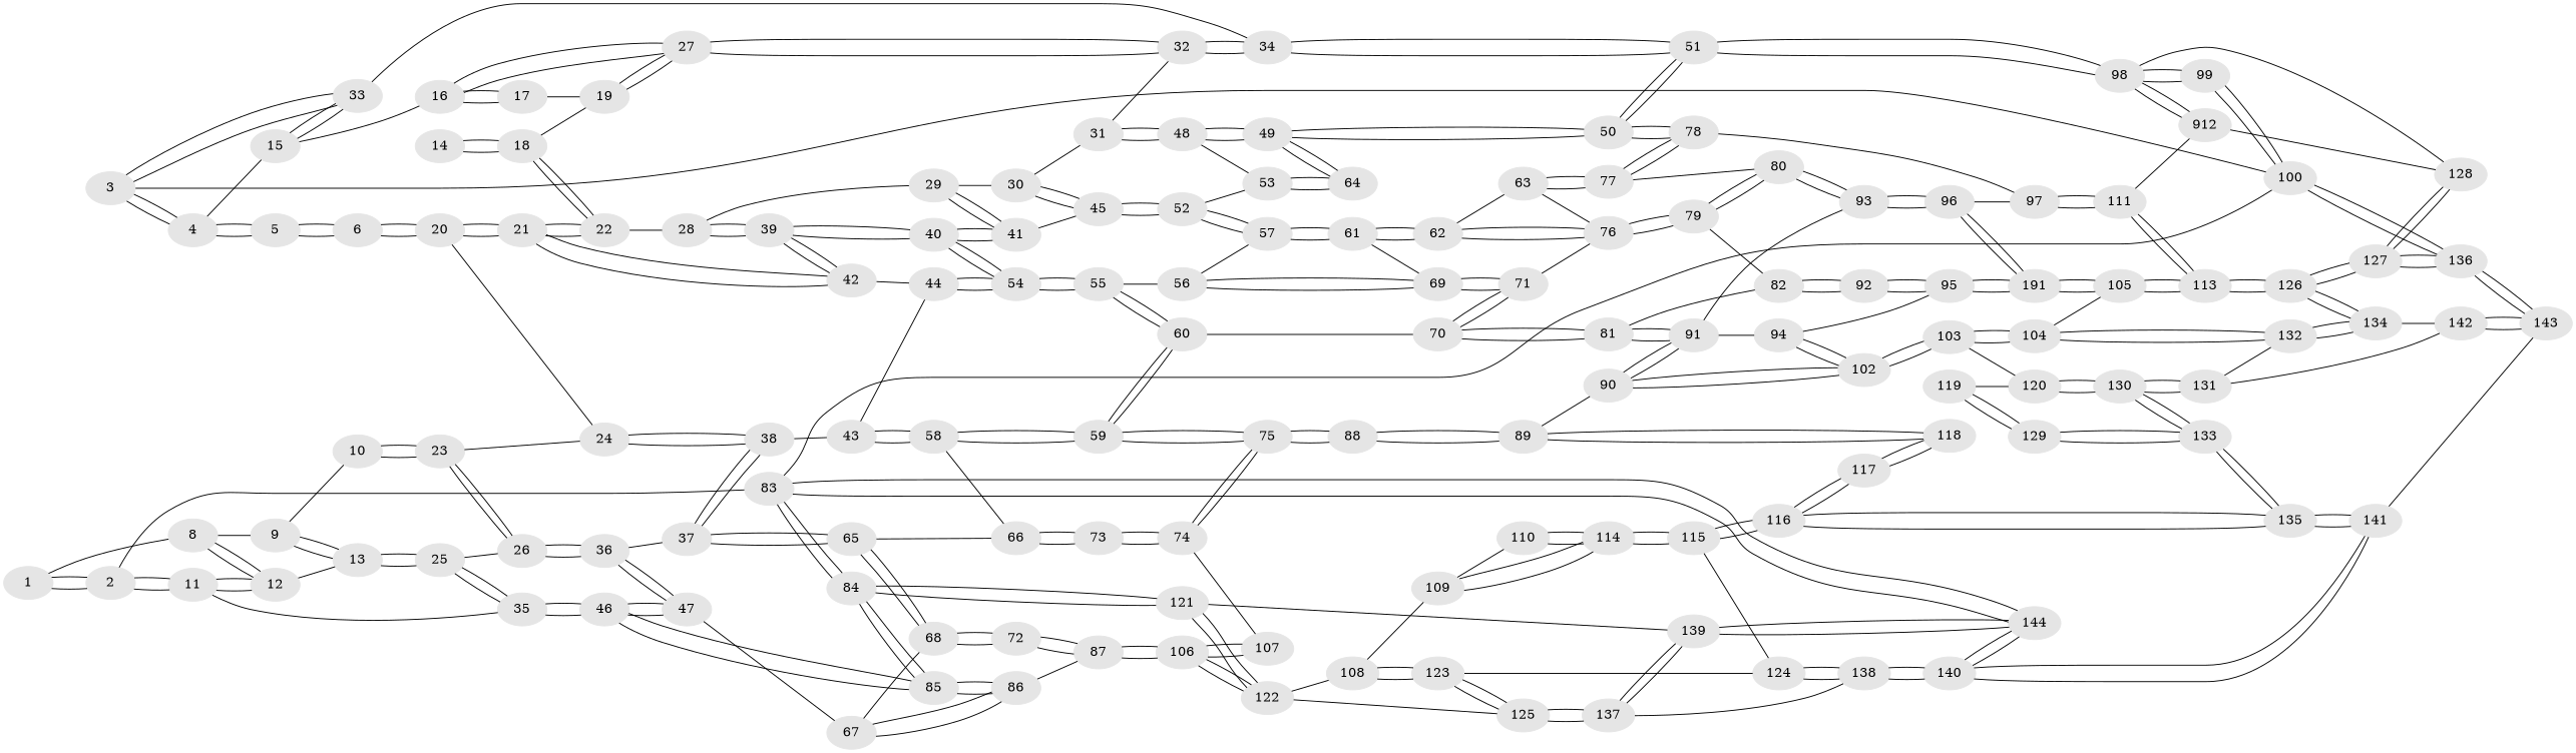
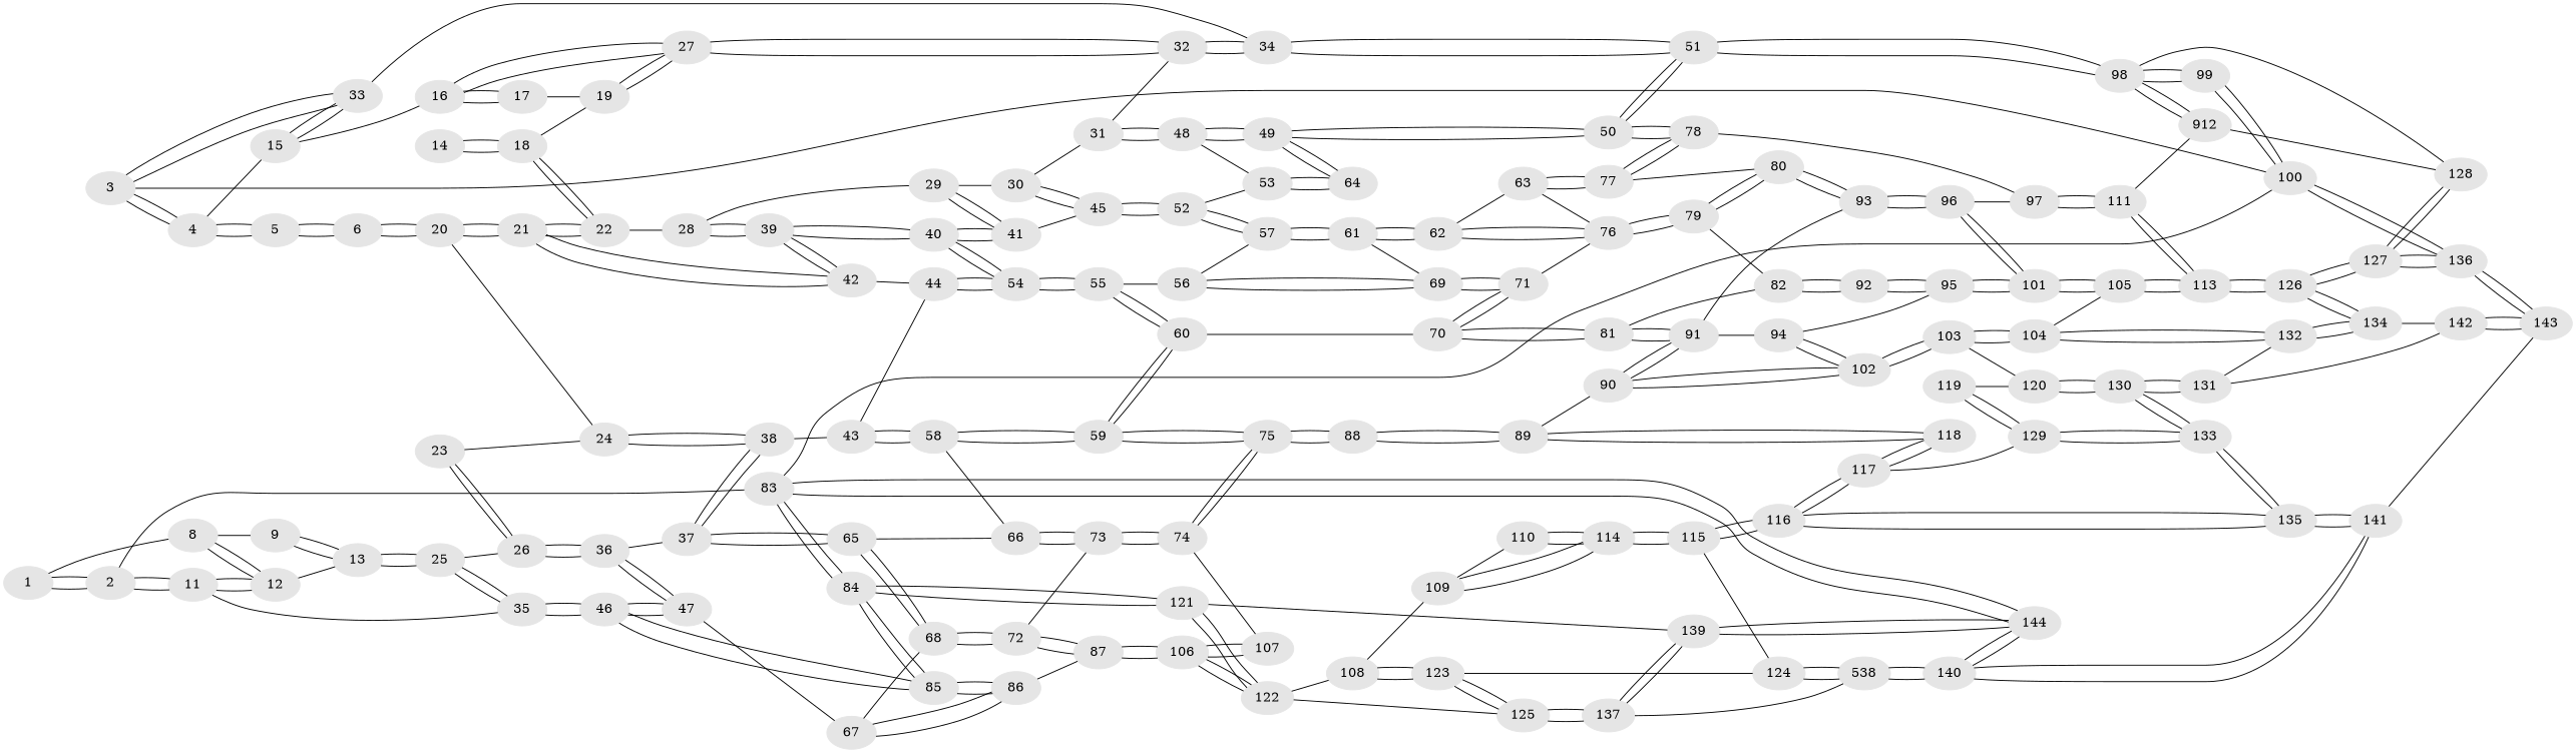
  graph {
    rankdir=LR
    node [color=gray90 style=filled]
    1
    2
    8
    11
    83
    9
    12
    3
    4
    33
    100
    35
    84
    144
    5
    15
    34
    136
    6
    16
    20
    14
    18
    21
    24
-   10
    23
    13
    25
    26
    46
    19
    22
    17
    27
    32
    28
    42
    38
    44
    29
    39
    36
    43
    37
    47
    30
    41
    40
    31
    45
    48
    52
    49
    53
    51
    98
    85
    65
    67
    66
    68
    58
    54
    55
    59
    57
    86
    50
    64
    78
    97
    99
    n74 [label=912]
    128
    61
    56
    60
    69
    70
    71
    62
    75
    73
    88
    81
    63
    76
    77
    79
    80
    72
    74
    87
    82
    91
    106
    107
    89
    93
    111
    92
    96
    94
    95
    121
    122
    139
    90
    118
    110
    114
    102
    103
-   101 [label=191]
+   101
    105
    113
    143
    104
    120
    132
    130
    134
    126
    108
    125
    109
    123
    124
    115
    127
    116
    117
    135
-   138
+   138 [label=538]
    129
    141
    133
    119
    131
    137
    140
    142
    1 -- 2
    1 -- 2
    1 -- 8
    2 -- 11
    2 -- 11
    2 -- 83
    8 -- 9
    8 -- 12
    8 -- 12
    11 -- 12
    11 -- 12
    11 -- 35
    83 -- 100
    83 -- 84
    83 -- 84
    83 -- 144
    83 -- 144
-   9 -- 10
    9 -- 13
    9 -- 13
    12 -- 13
    3 -- 4
    3 -- 4
    3 -- 33
    3 -- 33
    3 -- 100
    4 -- 5
    4 -- 5
    4 -- 15
    33 -- 34
    100 -- 136
    100 -- 136
    35 -- 46
    35 -- 46
    84 -- 85
    84 -- 85
    84 -- 121
    84 -- 121
    5 -- 6
    5 -- 6
    15 -- 33
    15 -- 33
    15 -- 16
    34 -- 51
    34 -- 51
    136 -- 143
    136 -- 143
    6 -- 20
    6 -- 20
    16 -- 17
    16 -- 17
    16 -- 27
    16 -- 27
    20 -- 21
    20 -- 21
    20 -- 24
    14 -- 18
    14 -- 18
    18 -- 19
    18 -- 22
    18 -- 22
    21 -- 22
    21 -- 22
    21 -- 42
    21 -- 42
    24 -- 38
    24 -- 38
-   10 -- 23
-   10 -- 23
    23 -- 24
    23 -- 26
    23 -- 26
    13 -- 25
    13 -- 25
    25 -- 35
    25 -- 35
    25 -- 26
    26 -- 36
    26 -- 36
    46 -- 47
    46 -- 47
    46 -- 85
    46 -- 85
    19 -- 27
    19 -- 27
    22 -- 28
    17 -- 19
    27 -- 32
    27 -- 32
    32 -- 34
    32 -- 34
    28 -- 29
    28 -- 39
    28 -- 39
    42 -- 44
    38 -- 43
    44 -- 54
    44 -- 54
    29 -- 30
    29 -- 41
    29 -- 41
    39 -- 42
    39 -- 42
    39 -- 40
    39 -- 40
    36 -- 37
    36 -- 47
    36 -- 47
    43 -- 44
    43 -- 58
    43 -- 58
    37 -- 38
    37 -- 38
    37 -- 65
    37 -- 65
    47 -- 67
    30 -- 31
    30 -- 45
    30 -- 45
    41 -- 45
    40 -- 41
    40 -- 41
    40 -- 54
    40 -- 54
    31 -- 32
    31 -- 48
    31 -- 48
    45 -- 52
    45 -- 52
    48 -- 49
    48 -- 49
    48 -- 53
    52 -- 53
    52 -- 57
    52 -- 57
    49 -- 50
    49 -- 50
    49 -- 64
    49 -- 64
    53 -- 64
    53 -- 64
    51 -- 98
    51 -- 98
    98 -- 99
    98 -- 99
    98 -- n74
    98 -- n74
    98 -- 128
    85 -- 86
    85 -- 86
    65 -- 66
    65 -- 68
    65 -- 68
    67 -- 68
    67 -- 86
    67 -- 86
    66 -- 73
    66 -- 73
    68 -- 72
    68 -- 72
    58 -- 66
    58 -- 59
    58 -- 59
    54 -- 55
    54 -- 55
    55 -- 56
    55 -- 60
    55 -- 60
    59 -- 60
    59 -- 60
    59 -- 75
    59 -- 75
    57 -- 61
    57 -- 61
    86 -- 87
    50 -- 51
    50 -- 51
    50 -- 78
    50 -- 78
    78 -- 97
    97 -- 111
    97 -- 111
    99 -- 100
    99 -- 100
    n74 -- 128
    61 -- 69
    61 -- 62
    61 -- 62
    56 -- 57
    56 -- 69
    56 -- 69
    60 -- 70
    69 -- 71
    69 -- 71
    70 -- 71
    70 -- 71
    70 -- 81
    70 -- 81
    71 -- 76
    62 -- 63
    62 -- 76
    62 -- 76
    75 -- 88
    75 -- 88
    73 -- 74
    73 -- 74
    88 -- 89
    88 -- 89
    81 -- 82
    81 -- 91
    81 -- 91
    63 -- 76
    63 -- 77
    63 -- 77
    76 -- 79
    76 -- 79
    77 -- 78
    77 -- 78
    77 -- 80
    79 -- 80
    79 -- 80
    79 -- 82
    80 -- 93
    80 -- 93
+   72 -- 73
    72 -- 87
    72 -- 87
    74 -- 75
    74 -- 75
    74 -- 107
    87 -- 106
    87 -- 106
    82 -- 92
    82 -- 92
    91 -- 93
    91 -- 94
    106 -- 107
    106 -- 107
    106 -- 122
    106 -- 122
    89 -- 90
    89 -- 118
    89 -- 118
    93 -- 96
    93 -- 96
    111 -- n74
    111 -- 113
    111 -- 113
    92 -- 95
    92 -- 95
    96 -- 97
    96 -- 101
    96 -- 101
    94 -- 95
    94 -- 102
    94 -- 102
    95 -- 101
    95 -- 101
    121 -- 122
    121 -- 122
    121 -- 139
    122 -- 108
    122 -- 125
    139 -- 144
    139 -- 144
    90 -- 91
    90 -- 91
    90 -- 102
    90 -- 102
    110 -- 114
    110 -- 114
    114 -- 115
    114 -- 115
    102 -- 103
    102 -- 103
    103 -- 104
    103 -- 104
    103 -- 120
    101 -- 105
    101 -- 105
    105 -- 113
    105 -- 113
    113 -- 126
    113 -- 126
    104 -- 105
    104 -- 132
    104 -- 132
    120 -- 130
    120 -- 130
    132 -- 134
    132 -- 134
    130 -- 133
    130 -- 133
    130 -- 131
    130 -- 131
    134 -- 142
    126 -- 134
    126 -- 134
    126 -- 127
    126 -- 127
    108 -- 109
    108 -- 123
    108 -- 123
    125 -- 137
    125 -- 137
    109 -- 110
    109 -- 114
    109 -- 114
    123 -- 125
    123 -- 125
    123 -- 124
    124 -- 138
    124 -- 138
    115 -- 124
    115 -- 116
    115 -- 116
    127 -- 136
    127 -- 136
    127 -- 128
    127 -- 128
    116 -- 117
    116 -- 117
    116 -- 135
    116 -- 135
    117 -- 118
    117 -- 118
+   117 -- 129
    135 -- 141
    135 -- 141
    138 -- 140
    138 -- 140
    129 -- 133
    129 -- 133
    141 -- 143
    133 -- 135
    133 -- 135
    119 -- 120
    119 -- 129
    119 -- 129
    131 -- 132
    131 -- 142
    137 -- 139
    137 -- 139
    137 -- 138
    140 -- 144
    140 -- 144
    140 -- 141
    140 -- 141
    142 -- 143
    142 -- 143
  }
